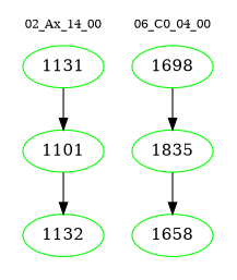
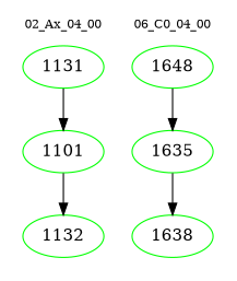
  digraph {
    fontname="DejaVu Serif"
    node [color=green fontname="DejaVu Serif"]
    edge [color=black fontname="DejaVu Serif"]
    n1 [label=1131]
    n2 [label=1101]
    n3 [label=1132]
-   n4 [label=1698]
-   n5 [label=1835]
-   n6 [label=1658]
+   n4 [label=1648]
+   n5 [label=1635]
+   n6 [label=1638]
    subgraph cluster_1 {
      color=white
      fontsize=10
-     label="02_Ax_14_00"
+     label="02_Ax_04_00"
      n1
      n2
      n3
    }
    subgraph cluster_2 {
      color=white
      fontsize=10
      label="06_C0_04_00"
      n4
      n5
      n6
    }
    n1 -> n2
    n2 -> n3
    n4 -> n5
    n5 -> n6
  }
